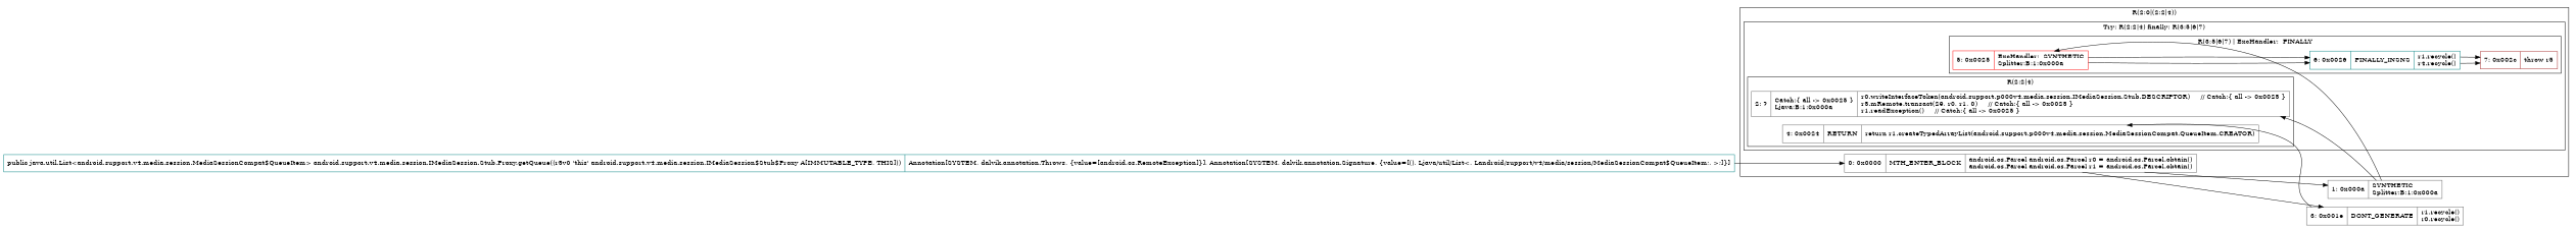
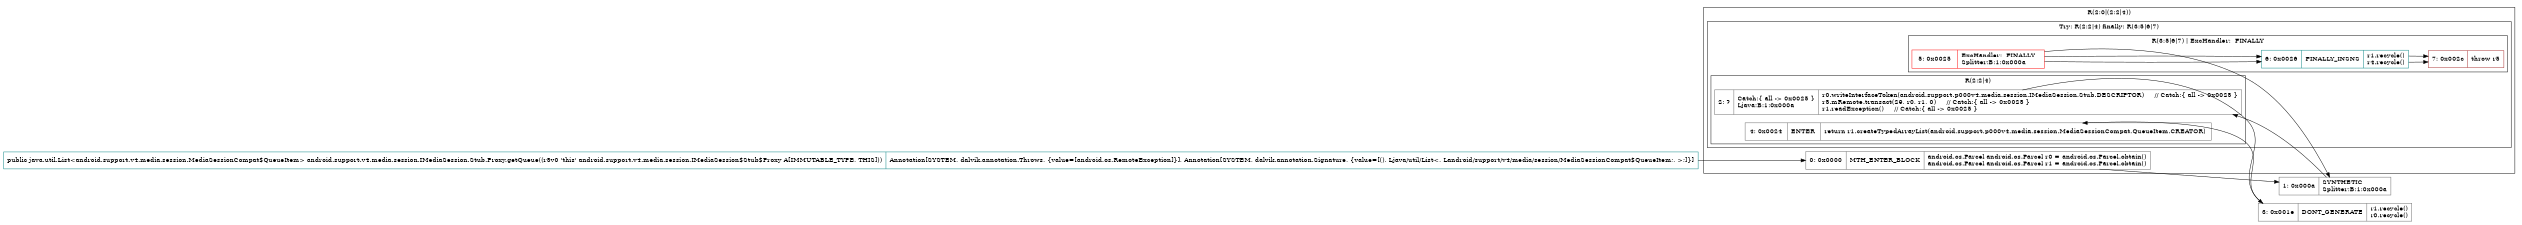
  digraph {
    rankdir=LR
    node [color=gray40 shape=record]
    n1 [label="{2\:\ ?|Catch:\{ all \-\> 0x0025 \}\lLjava:B:1:0x000a\l|r0.writeInterfaceToken(android.support.p000v4.media.session.IMediaSession.Stub.DESCRIPTOR)     \/\/ Catch:\{ all \-\> 0x0025 \}\lr5.mRemote.transact(29, r0, r1, 0)     \/\/ Catch:\{ all \-\> 0x0025 \}\lr1.readException()     \/\/ Catch:\{ all \-\> 0x0025 \}\l}"]
-   n2 [label="{4\:\ 0x0024|RETURN\l|return r1.createTypedArrayList(android.support.p000v4.media.session.MediaSessionCompat.QueueItem.CREATOR)\l}"]
-   n3 [color=red label="{5\:\ 0x0025|ExcHandler:  SYNTHETIC\lSplitter:B:1:0x000a\l}"]
+   n2 [label="{4\:\ 0x0024|ENTER\l|return r1.createTypedArrayList(android.support.p000v4.media.session.MediaSessionCompat.QueueItem.CREATOR)\l}"]
+   n3 [color=red label="{5\:\ 0x0025|ExcHandler:  FINALLY\lSplitter:B:1:0x000a\l}"]
    n4 [color=teal label="{6\:\ 0x0026|FINALLY_INSNS\l|r1.recycle()\lr4.recycle()\l}"]
    n5 [color=brown label="{7\:\ 0x002c|throw r5\l}"]
    n6 [label="{0\:\ 0x0000|MTH_ENTER_BLOCK\l|android.os.Parcel android.os.Parcel r0 = android.os.Parcel.obtain()\landroid.os.Parcel android.os.Parcel r1 = android.os.Parcel.obtain()\l}"]
    n7 [label="{3\:\ 0x001e|DONT_GENERATE\l|r1.recycle()\lr0.recycle()\l}"]
    n8 [label="{1\:\ 0x000a|SYNTHETIC\lSplitter:B:1:0x000a\l}"]
    n9 [color=teal label="{public java.util.List\<android.support.v4.media.session.MediaSessionCompat$QueueItem\> android.support.v4.media.session.IMediaSession.Stub.Proxy.getQueue((r5v0 'this' android.support.v4.media.session.IMediaSession$Stub$Proxy A[IMMUTABLE_TYPE, THIS]))  | Annotation[SYSTEM, dalvik.annotation.Throws, \{value=[android.os.RemoteException]\}], Annotation[SYSTEM, dalvik.annotation.Signature, \{value=[(), Ljava\/util\/List\<, Landroid\/support\/v4\/media\/session\/MediaSessionCompat$QueueItem;, \>;]\}]\l}"]
    subgraph cluster_1 {
      label="R(2:0|(2:2|4))"
      n6
      subgraph cluster_2 {
        label="Try: R(2:2|4) finally: R(3:5|6|7)"
        subgraph cluster_3 {
          label="R(2:2|4)"
          n1
          n2
        }
        subgraph cluster_4 {
          label="R(3:5|6|7) | ExcHandler:  FINALLY\l"
          n3
          n4
          n5
        }
      }
    }
    subgraph cluster_5 {
      label="R(3:5|6|7) | ExcHandler:  FINALLY\l"
    }
-   n6 -> n7
+   n1 -> n7
    n3 -> n4
    n3 -> n4
    n4 -> n5
    n4 -> n5
    n6 -> n8
    n7 -> n2
    n8 -> n1
-   n8 -> n3
+   n3 -> n8
    n9 -> n6
  }
